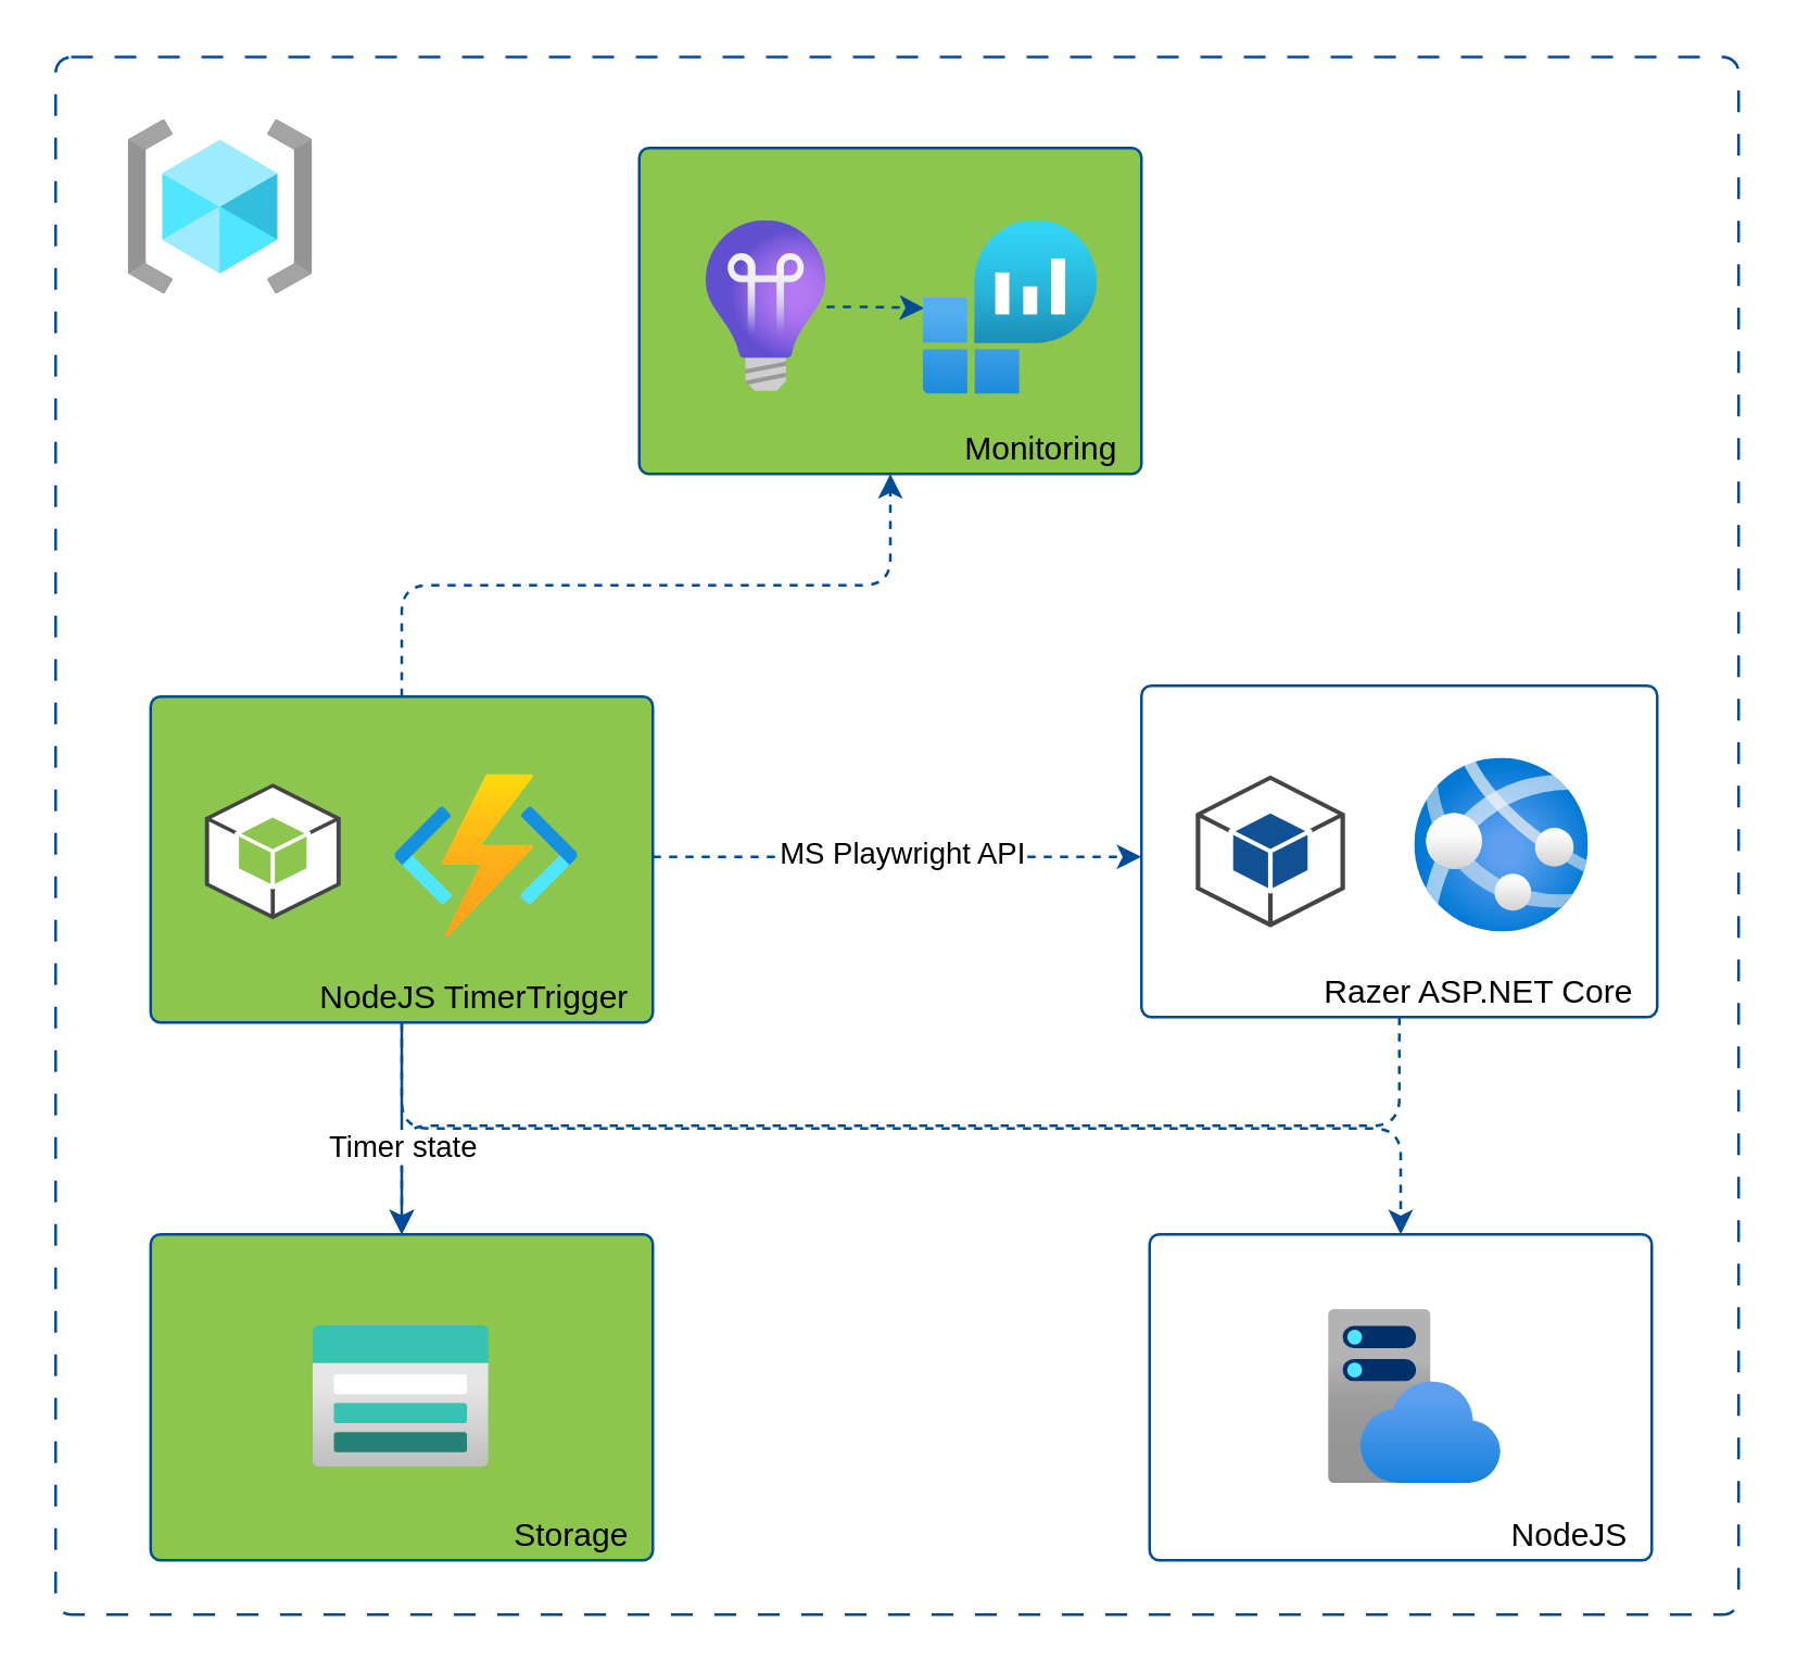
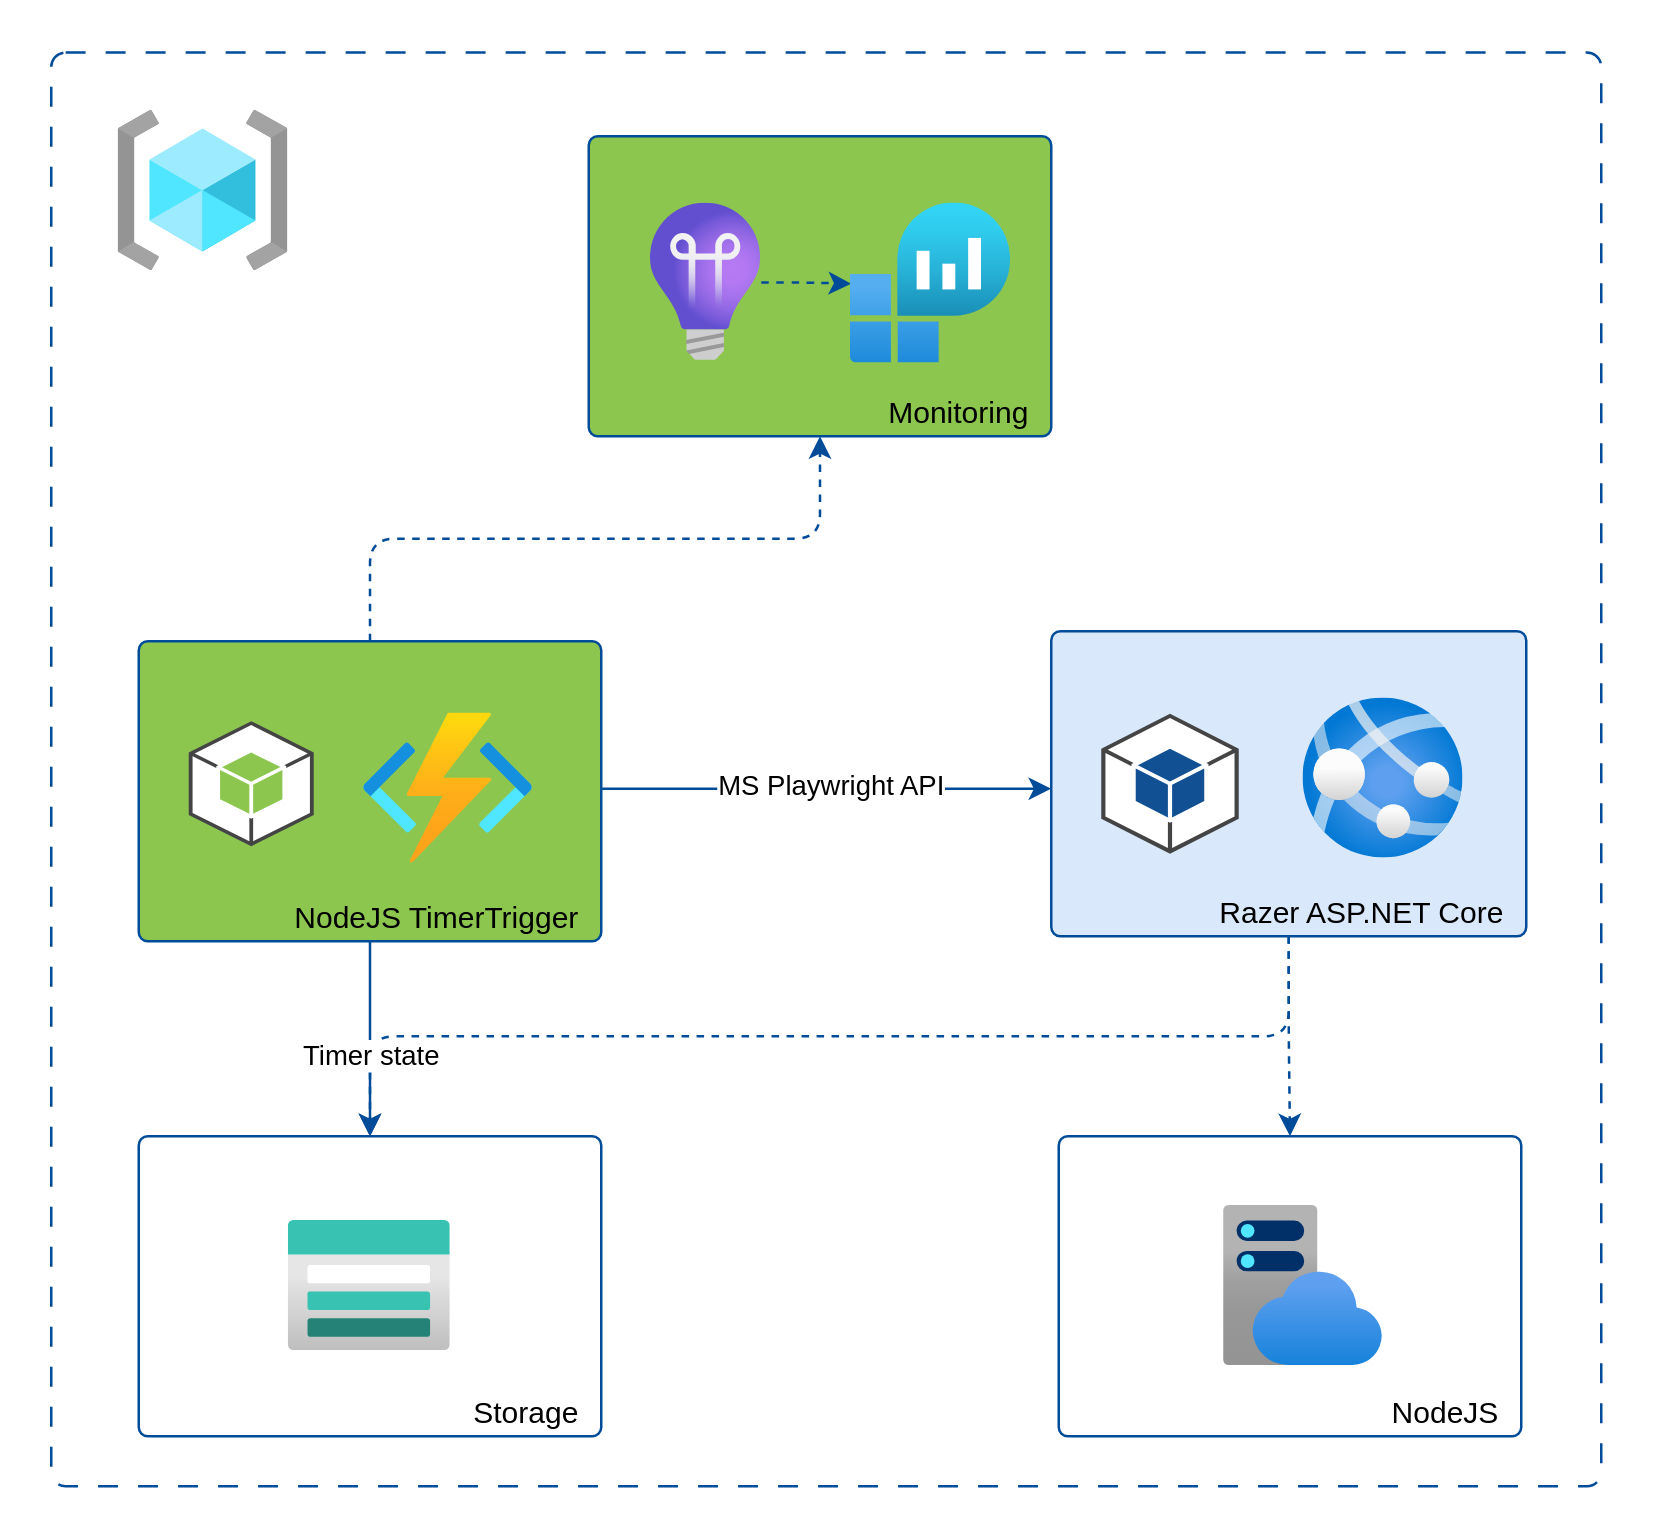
  <mxCell id="0" />
  <mxCell id="1" parent="0" />
  <mxCell id="2" value="" style="rounded=1;whiteSpace=wrap;html=1;strokeColor=#004C99;strokeWidth=1;fontColor=#000000;fillColor=#FFFFFF;arcSize=1;verticalAlign=bottom;align=right;dashed=1;dashPattern=8 8;" vertex="1" parent="1"><mxGeometry x="20" y="20.5" width="620" height="573.5" as="geometry" /></mxCell>
  <mxCell id="3" value="Monitoring&amp;nbsp;&amp;nbsp;" style="rounded=1;whiteSpace=wrap;html=1;strokeColor=#004C99;strokeWidth=1;fontColor=#000000;fillColor=#8cc64f;arcSize=3;verticalAlign=bottom;align=right;" vertex="1" parent="1"><mxGeometry x="235" width="185" height="120" as="geometry" y="54" /></mxCell>
  <mxCell id="4" value="NodeJS&amp;nbsp;&amp;nbsp;" style="rounded=1;whiteSpace=wrap;html=1;strokeColor=#004C99;strokeWidth=1;fontColor=#000000;fillColor=#FFFFFF;arcSize=3;verticalAlign=bottom;align=right;" vertex="1" parent="1"><mxGeometry x="423" y="454" width="185" height="120" as="geometry" /></mxCell>
- <mxCell id="5" value="Storage&amp;nbsp;&amp;nbsp;" style="rounded=1;whiteSpace=wrap;html=1;strokeColor=#004C99;strokeWidth=1;fontColor=#000000;fillColor=#8cc64f;arcSize=3;verticalAlign=bottom;align=right;" vertex="1" parent="1"><mxGeometry x="55" y="454" width="185" height="120" as="geometry" /></mxCell>
+ <mxCell id="5" value="Storage&amp;nbsp;&amp;nbsp;" style="rounded=1;whiteSpace=wrap;html=1;strokeColor=#004C99;strokeWidth=1;fontColor=#000000;fillColor=#FFFFFF;arcSize=3;verticalAlign=bottom;align=right;" vertex="1" parent="1"><mxGeometry x="55" y="454" width="185" height="120" as="geometry" /></mxCell>
  <mxCell id="6" style="edgeStyle=elbowEdgeStyle;elbow=vertical;html=1;dashed=1;labelBackgroundColor=#FFFFFF;strokeColor=#004C99;fontColor=#000000;" edge="1" parent="1" source="8" target="5"><mxGeometry relative="1" as="geometry"><mxPoint x="320" y="172.5" as="targetPoint" /></mxGeometry></mxCell>
- <mxCell id="8" value="Razer ASP.NET Core&amp;nbsp;&amp;nbsp;" style="rounded=1;whiteSpace=wrap;html=1;strokeColor=#004C99;strokeWidth=1;fontColor=#000000;fillColor=#FFFFFF;arcSize=3;verticalAlign=bottom;align=right;" vertex="1" parent="1"><mxGeometry x="420" y="252" width="190" height="122" as="geometry" /></mxCell>
+ <mxCell id="7" style="edgeStyle=elbowEdgeStyle;elbow=vertical;html=1;entryX=0.5;entryY=0;entryDx=0;entryDy=0;dashed=1;labelBackgroundColor=#FFFFFF;strokeColor=#004C99;fontColor=#000000;" edge="1" parent="1" source="8" target="4"><mxGeometry relative="1" as="geometry" /></mxCell>
+ <mxCell id="8" value="Razer ASP.NET Core&amp;nbsp;&amp;nbsp;" style="rounded=1;whiteSpace=wrap;html=1;strokeColor=#004C99;strokeWidth=1;fontColor=#000000;fillColor=#dae8fc;arcSize=3;verticalAlign=bottom;align=right;" vertex="1" parent="1"><mxGeometry x="420" y="252" width="190" height="122" as="geometry" /></mxCell>
  <mxCell id="9" style="edgeStyle=elbowEdgeStyle;elbow=vertical;html=1;dashed=0;labelBackgroundColor=#FFFFFF;strokeColor=#004C99;fontColor=#000000;" edge="1" parent="1" source="15" target="5"><mxGeometry relative="1" as="geometry"><mxPoint x="147.5" y="447" as="targetPoint" /></mxGeometry></mxCell>
  <mxCell id="10" value="&lt;span style=&quot;background-color: rgb(255, 255, 255);&quot;&gt;Timer state&lt;/span&gt;" style="edgeLabel;html=1;align=center;verticalAlign=middle;resizable=0;points=[];fontColor=#000000;" vertex="1" connectable="0" parent="9"><mxGeometry x="-0.561" y="2" relative="1" as="geometry"><mxPoint x="-2" y="28" as="offset" /></mxGeometry></mxCell>
  <mxCell id="11" style="edgeStyle=elbowEdgeStyle;elbow=vertical;html=1;dashed=1;labelBackgroundColor=#FFFFFF;strokeColor=#004C99;fontColor=#000000;" edge="1" parent="1" source="15" target="3"><mxGeometry relative="1" as="geometry"><mxPoint x="320" y="172.5" as="targetPoint" /></mxGeometry></mxCell>
- <mxCell id="12" style="edgeStyle=elbowEdgeStyle;elbow=vertical;html=1;dashed=1;labelBackgroundColor=#FFFFFF;strokeColor=#004C99;fontColor=#000000;" edge="1" parent="1" source="15" target="4"><mxGeometry relative="1" as="geometry"><mxPoint x="515" y="424" as="targetPoint" /></mxGeometry></mxCell>
- <mxCell id="13" style="edgeStyle=elbowEdgeStyle;elbow=vertical;html=1;dashed=1;labelBackgroundColor=#FFFFFF;strokeColor=#004C99;fontColor=#000000;" edge="1" parent="1" source="15" target="8"><mxGeometry relative="1" as="geometry" /></mxCell>
+ <mxCell id="13" style="edgeStyle=elbowEdgeStyle;elbow=vertical;html=1;dashed=0;labelBackgroundColor=#FFFFFF;strokeColor=#004C99;fontColor=#000000;" edge="1" parent="1" source="15" target="8"><mxGeometry relative="1" as="geometry" /></mxCell>
  <mxCell id="14" value="&lt;span style=&quot;background-color: rgb(255, 255, 255);&quot;&gt;MS Playwright API&lt;/span&gt;" style="edgeLabel;html=1;align=center;verticalAlign=middle;resizable=0;points=[];fontColor=#000000;" vertex="1" connectable="0" parent="13"><mxGeometry x="0.23" relative="1" as="geometry"><mxPoint x="-20" y="-2" as="offset" /></mxGeometry></mxCell>
  <mxCell id="15" value="NodeJS TimerTrigger&amp;nbsp;&amp;nbsp;" style="rounded=1;whiteSpace=wrap;html=1;strokeColor=#004C99;strokeWidth=1;fontColor=#000000;fillColor=#8cc64f;arcSize=3;verticalAlign=bottom;align=right;" vertex="1" parent="1"><mxGeometry x="55" y="256" width="185" height="120" as="geometry" /></mxCell>
  <mxCell id="16" value="" style="aspect=fixed;html=1;points=[];align=center;image;fontSize=12;image=img/lib/azure2/compute/App_Services.svg;strokeColor=#004C99;strokeWidth=1;fontColor=#000000;fillColor=#FFFFFF;" vertex="1" parent="1"><mxGeometry x="521" y="279" width="64" height="64" as="geometry" /></mxCell>
  <mxCell id="17" value="" style="aspect=fixed;html=1;points=[];align=center;image;fontSize=12;image=img/lib/azure2/compute/Function_Apps.svg;strokeColor=#004C99;strokeWidth=1;fontColor=#000000;fillColor=#FFFFFF;" vertex="1" parent="1"><mxGeometry x="145" y="285" width="68" height="60" as="geometry" /></mxCell>
  <mxCell id="18" value="" style="aspect=fixed;html=1;points=[];align=center;image;fontSize=12;image=img/lib/azure2/general/Resource_Groups.svg;strokeColor=#004C99;strokeWidth=1;fontColor=#000000;fillColor=#FFFFFF;" vertex="1" parent="1"><mxGeometry x="47" y="44" width="68" height="64" as="geometry" /></mxCell>
  <mxCell id="19" value="" style="aspect=fixed;html=1;points=[];align=center;image;fontSize=12;image=img/lib/azure2/storage/Storage_Accounts.svg;strokeColor=#004C99;strokeWidth=1;fontColor=#000000;fillColor=#FFFFFF;" vertex="1" parent="1"><mxGeometry x="115" y="488" width="65" height="52" as="geometry" /></mxCell>
  <mxCell id="20" value="" style="aspect=fixed;html=1;points=[];align=center;image;fontSize=12;image=img/lib/azure2/app_services/App_Service_Plans.svg;strokeColor=#004C99;strokeWidth=1;fontColor=#000000;fillColor=#FFFFFF;" vertex="1" parent="1"><mxGeometry x="489" y="482" width="64" height="64" as="geometry" /></mxCell>
  <mxCell id="21" style="edgeStyle=elbowEdgeStyle;html=1;dashed=1;strokeColor=#004C99;fontColor=#000000;" edge="1" parent="1" source="22" target="25"><mxGeometry relative="1" as="geometry"><mxPoint x="330" y="112.5" as="targetPoint" /></mxGeometry></mxCell>
  <mxCell id="22" value="" style="aspect=fixed;html=1;points=[];align=center;image;fontSize=12;image=img/lib/azure2/devops/Application_Insights.svg;strokeColor=#004C99;strokeWidth=1;fontColor=#000000;fillColor=#FFFFFF;" vertex="1" parent="1"><mxGeometry x="260" y="81" width="44" height="63" as="geometry" /></mxCell>
  <mxCell id="23" value="" style="outlineConnect=0;dashed=0;verticalLabelPosition=bottom;verticalAlign=top;align=center;html=1;shape=mxgraph.aws3.android;fillColor=#115193;gradientColor=none;strokeColor=#004C99;strokeWidth=1;fontColor=#000000;" vertex="1" parent="1"><mxGeometry x="440" y="285" width="55" height="56" as="geometry" /></mxCell>
  <mxCell id="24" value="" style="outlineConnect=0;dashed=0;verticalLabelPosition=bottom;verticalAlign=top;align=center;html=1;shape=mxgraph.aws3.android;fillColor=#8CC64F;gradientColor=none;labelBackgroundColor=#FFFFFF;strokeColor=#004C99;strokeWidth=1;fontColor=#000000;" vertex="1" parent="1"><mxGeometry x="75" y="288" width="50" height="50" as="geometry" /></mxCell>
  <mxCell id="25" value="" style="aspect=fixed;html=1;points=[];align=center;image;fontSize=12;image=img/lib/azure2/analytics/Log_Analytics_Workspaces.svg;dashed=1;dashPattern=8 8;labelBackgroundColor=#FFFFFF;strokeColor=#004C99;strokeWidth=1;fontColor=#000000;fillColor=#FFFFFF;" vertex="1" parent="1"><mxGeometry x="340" y="81" width="64" height="64" as="geometry" /></mxCell>
